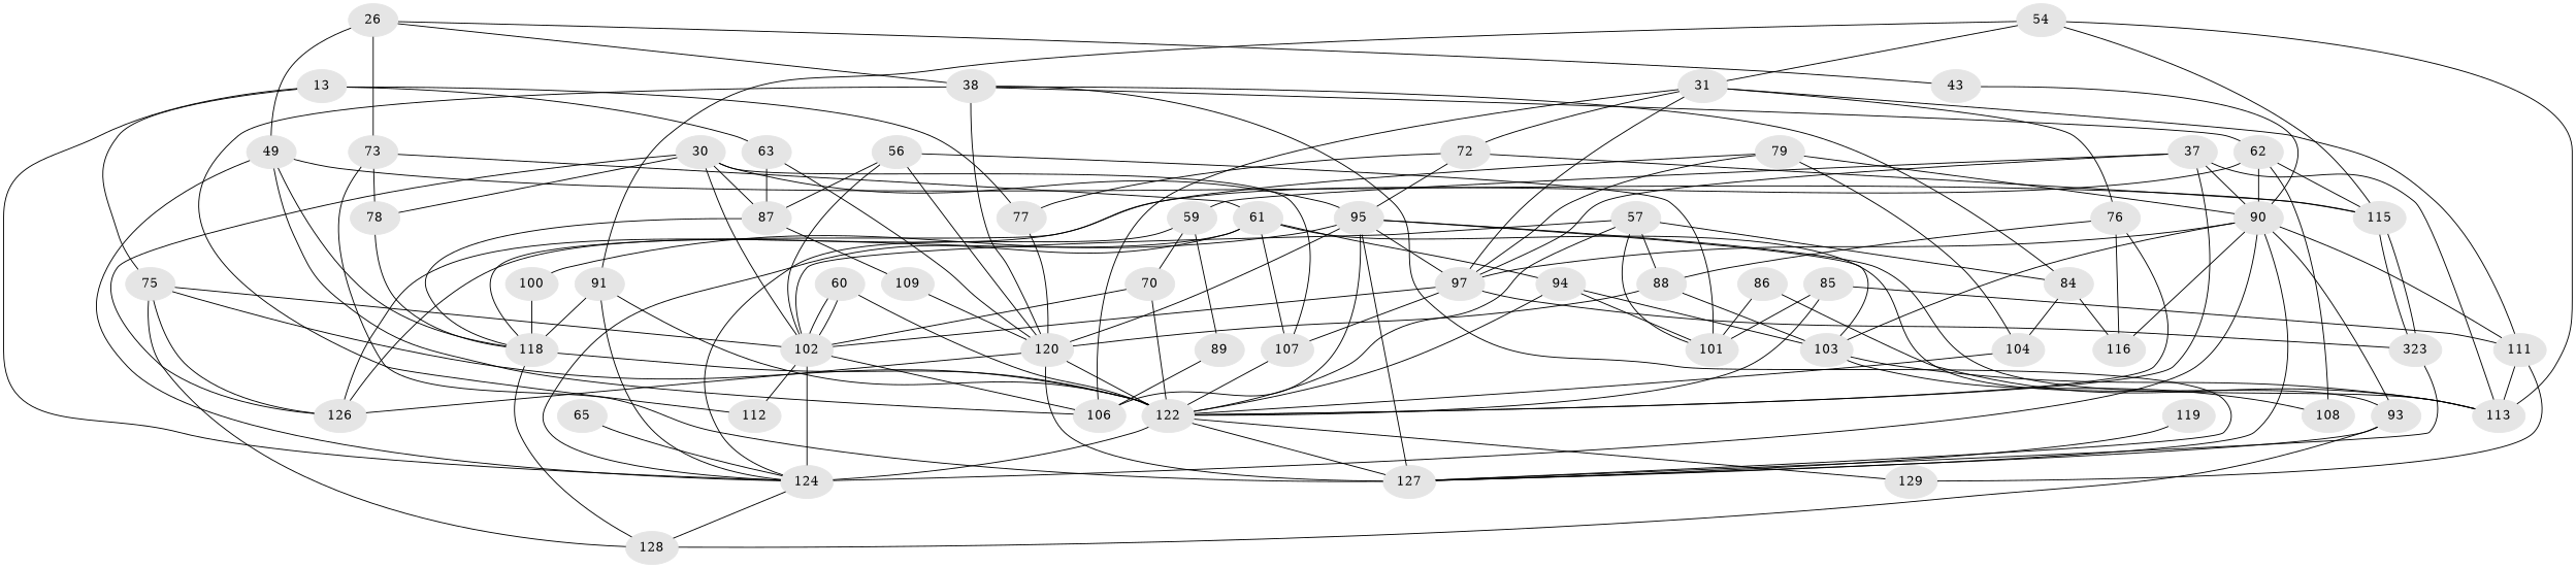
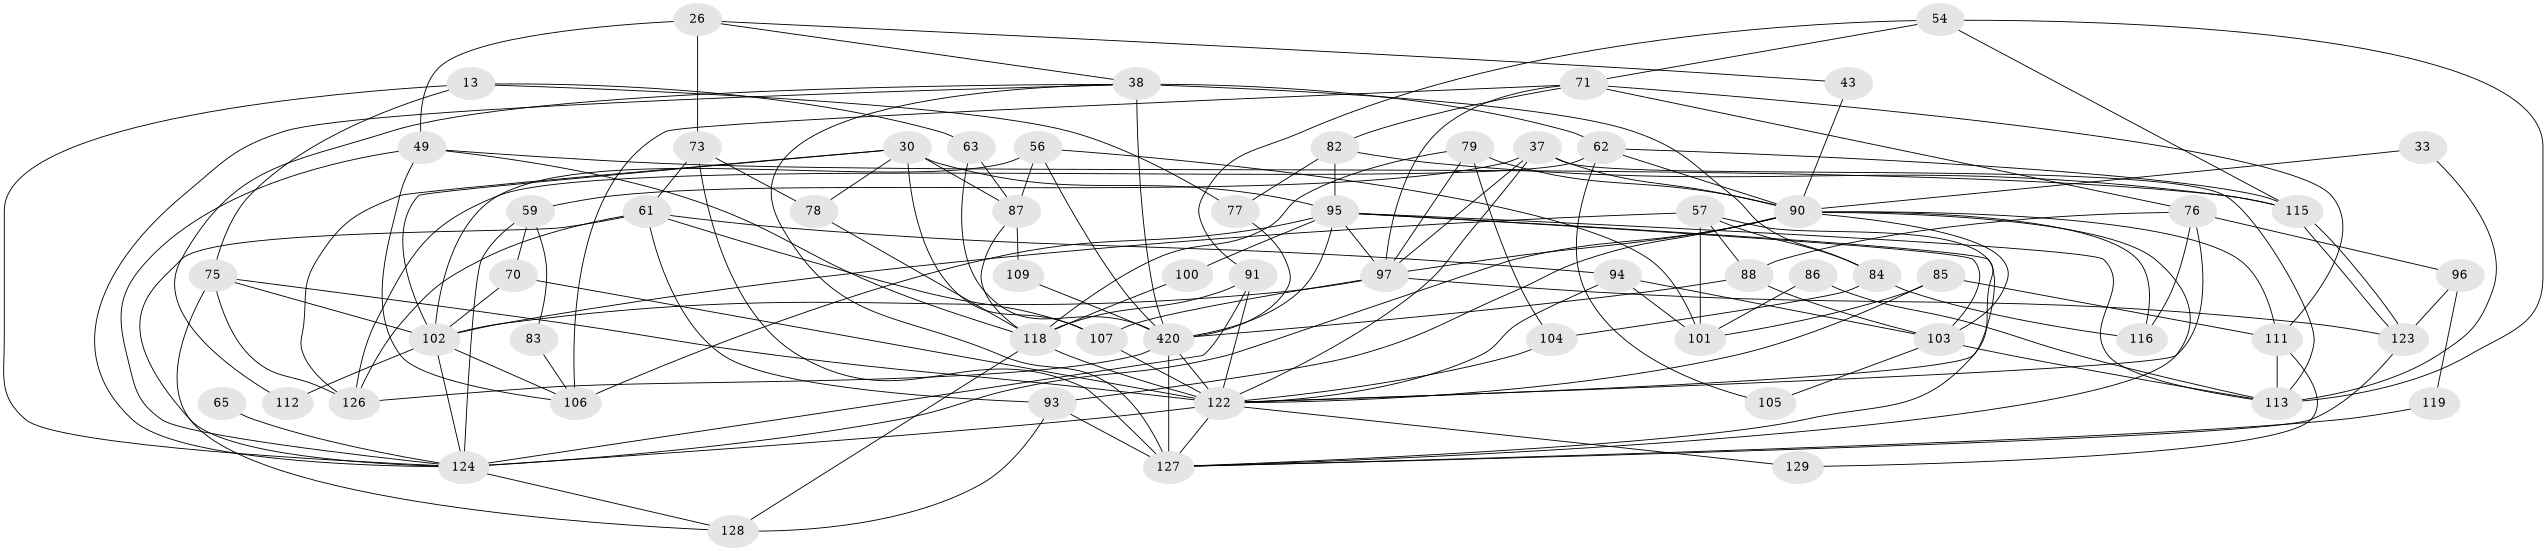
  graph {
    node [color=gray90 style=filled]
    13 [super="+7"]
    63
    75
    77
    124 [super="+114+67+98"]
    87 [super="+23+66"]
-   120 [super="+2+51+34+31"]
+   120 [super="+2+51+34+31" label=420]
    102 [super="+92+99"]
    126 [super="+4"]
    122 [super="+36+35+50+121"]
    128
    38 [super="+19"]
    62 [super="+48"]
    84
    112
    127 [super="+125+105"]
    26
    43
    73 [super="+25"]
    49
    90 [super="+42+64"]
    65
    78
    n24 [label=61]
    30 [super="+3"]
    95 [super="+32+58+80"]
    107
    118 [super="+39+61+82"]
    109
    113
    97 [super="+53+44"]
    106 [super="+41+22"]
    103 [super="+28"]
    100
    111 [super="+18"]
    116
    93
+   33
    37 [super="+20"]
    59
    70
-   89
-   123 [label=323]
+   89 [label=83]
+   123
    129
    115 [super="+110"]
-   108
+   108 [label=105]
    104
    54 [super="+14"]
-   71 [label=31]
+   71
    91
-   72 [super="+6+47"]
+   72 [super="+6+47" label=82]
    76
    56
    101
    57 [super="+45"]
    88
-   60
+   96
    94
    119
    79
    85 [super="+68"]
    86
    13 -- 63 [weight=2]
    13 -- 75 [weight=2]
    13 -- 77
    13 -- 124 [weight=2]
    63 -- 87 [weight=2]
    63 -- 120
    75 -- 102
    75 -- 126
    75 -- 122
    75 -- 128
    77 -- 120
    124 -- 128
    87 -- 118
    87 -- 109
    120 -- 126
    120 -- 122 [weight=5]
    120 -- 127 [weight=2]
    102 -- 124 [weight=3]
    102 -- 112
    102 -- 106
    122 -- 124 [weight=2]
    122 -- 127
    122 -- 129
+   38 -- 124
    38 -- 120 [weight=3]
    38 -- 62
    38 -- 84
    38 -- 112
    38 -- 127
    62 -- 126
    62 -- 90
    62 -- 115
    62 -- 108
    84 -- 116
    84 -- 104
    26 -- 38
    26 -- 43
    26 -- 73 [weight=2]
    26 -- 49
    43 -- 90
    73 -- 127 [weight=3]
    73 -- 78
    73 -- n24
    49 -- 124
    49 -- 118
    49 -- 106
    49 -- 115
    90 -- 124 [weight=4]
    90 -- 127 [weight=2]
    90 -- 97 [weight=2]
    90 -- 103 [weight=2]
    90 -- 111
    90 -- 116
    90 -- 93
    65 -- 124
    78 -- 118
    n24 -- 124
    n24 -- 126
    n24 -- 107
    n24 -- 93
    n24 -- 94
    30 -- 87
    30 -- 102
    30 -- 126
    30 -- 78
    30 -- 95
    30 -- 107 [weight=2]
    95 -- 120 [weight=3]
    95 -- 127
    95 -- 113
    95 -- 97 [weight=3]
    95 -- 106 [weight=2]
    95 -- 103
    95 -- 100
    107 -- 122
    118 -- 122 [weight=2]
    118 -- 128
    109 -- 120
    97 -- 102 [weight=2]
    97 -- 107
    97 -- 123
    103 -- 113 [weight=2]
    103 -- 108
    100 -- 118
    111 -- 113
    111 -- 129
    93 -- 128
    93 -- 127
+   33 -- 90
+   33 -- 113
    37 -- 122
    37 -- 90
    37 -- 113
    37 -- 97
    37 -- 59
    59 -- 124
    59 -- 70
    59 -- 89
    70 -- 102
    70 -- 122
    89 -- 106
    123 -- 127
    115 -- 123
    115 -- 123
    104 -- 122
    54 -- 113
    54 -- 115
    54 -- 71
    54 -- 91
    71 -- 97
    71 -- 106
    71 -- 111
    71 -- 72
    71 -- 76
    91 -- 124
    91 -- 122
    91 -- 118 [weight=2]
    72 -- 77
    72 -- 95 [weight=2]
    72 -- 115 [weight=3]
    76 -- 122
    76 -- 116
    76 -- 88
+   76 -- 96
    56 -- 87
    56 -- 120
    56 -- 102
    56 -- 101
    57 -- 102
    57 -- 122
    57 -- 84
    57 -- 101
    57 -- 88
    88 -- 120
    88 -- 103
-   60 -- 102
-   60 -- 102
-   60 -- 122
+   96 -- 123
+   96 -- 119
    94 -- 122
    94 -- 103
    94 -- 101
    119 -- 127
    79 -- 90
    79 -- 118
    79 -- 97
    79 -- 104
    85 -- 122 [weight=2]
    85 -- 111
    85 -- 101
    86 -- 113
    86 -- 101
  }
